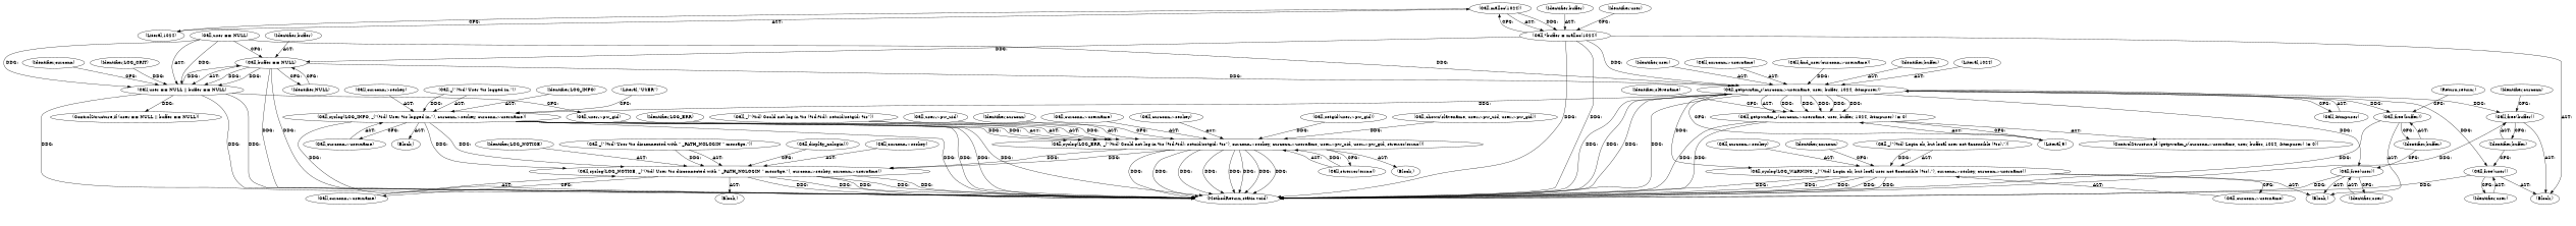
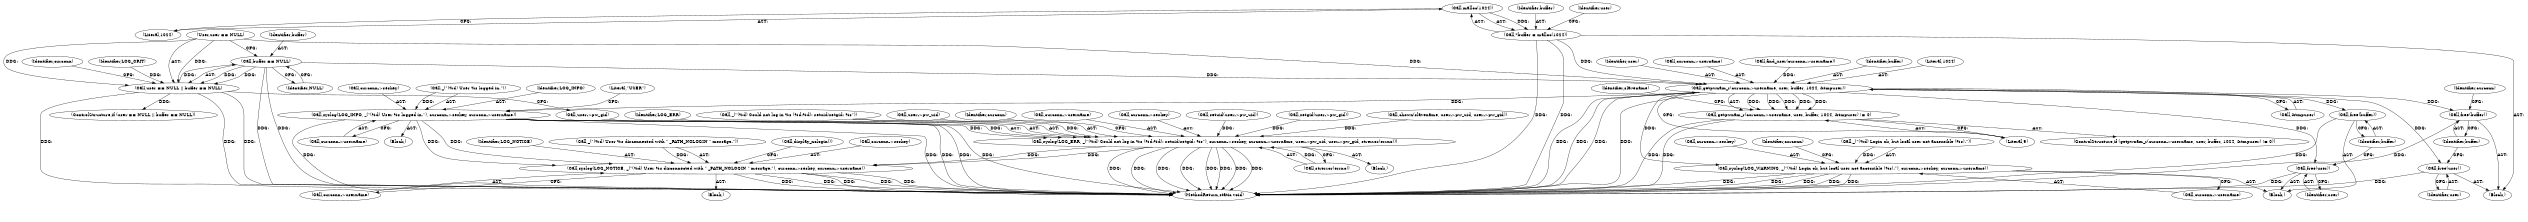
  digraph {
    n1 [label="(Call,malloc(1024))"]
    n2 [label="(Call,*buffer = malloc(1024))"]
    n3 [label="(Literal,1024)"]
    n4 [label="(Call,buffer == NULL)"]
    n5 [label="(Call,getpwnam_r(curconn->username, user, buffer, 1024, &tmpuser))"]
    n6 [label="(Block,)"]
    n7 [label="(MethodReturn,static void)"]
    n8 [label="(Call,user == NULL || buffer == NULL)"]
    n9 [label="(Identifier,NULL)"]
    n10 [label="(Call,getpwnam_r(curconn->username, user, buffer, 1024, &tmpuser) != 0)"]
    n11 [label="(Call,syslog(LOG_WARNING, _(\"(%d) Login ok, but local user not accessible (%s).\"), curconn->seskey, curconn->username))"]
    n12 [label="(Call,free(user))"]
    n13 [label="(Call,free(buffer))"]
    n14 [label="(Call,syslog(LOG_INFO, _(\"(%d) User %s logged in.\"), curconn->seskey, curconn->username))"]
    n15 [label="(Call,free(user))"]
    n16 [label="(Call,free(buffer))"]
    n17 [label="(Call,&tmpuser)"]
    n18 [label="(ControlStructure,if (user == NULL || buffer == NULL))"]
    n19 [label="(Call,user->pw_gid)"]
-   n20 [label="(Call,user == NULL)"]
+   n20 [label="(User,user == NULL)"]
    n21 [label="(Literal,9)"]
    n22 [label="(ControlStructure,if (getpwnam_r(curconn->username, user, buffer, 1024, &tmpuser) != 0))"]
    n23 [label="(Block,)"]
    n24 [label="(Call,curconn->username)"]
    n25 [label="(Identifier,user)"]
    n26 [label="(Identifier,buffer)"]
    n27 [label="(Call,syslog(LOG_ERR, _(\"(%d) Could not log in %s (%d:%d): setuid/setgid: %s\"), curconn->seskey, curconn->username, user->pw_uid, user->pw_gid, strerror(errno)))"]
    n28 [label="(Call,syslog(LOG_NOTICE, _(\"(%d) User %s disconnected with \" _PATH_NOLOGIN \" message.\"), curconn->seskey, curconn->username))"]
    n29 [label="(Block,)"]
    n30 [label="(Call,curconn->username)"]
    n31 [label="(Identifier,user)"]
    n32 [label="(Identifier,buffer)"]
    n33 [label="(Call,strerror(errno))"]
    n34 [label="(Block,)"]
    n35 [label="(Call,curconn->username)"]
    n36 [label="(Block,)"]
    n37 [label="(Call,curconn->username)"]
    n38 [label="(Identifier,slavename)"]
    n39 [label="(Identifier,user)"]
    n40 [label="(Call,curconn->seskey)"]
    n41 [label="(Identifier,curconn)"]
    n42 [label="(Call,curconn->seskey)"]
+   n43 [label="(Call,setuid(user->pw_uid))"]
    n44 [label="(Call,curconn->username)"]
    n45 [label="(Call,find_user(curconn->username))"]
    n46 [label="(Identifier,buffer)"]
    n47 [label="(Call,_(\"(%d) User %s disconnected with \" _PATH_NOLOGIN \" message.\"))"]
    n48 [label="(Call,setgid(user->pw_gid))"]
    n49 [label="(Call,chown(slavename, user->pw_uid, user->pw_gid))"]
    n50 [label="(Identifier,buffer)"]
    n51 [label="(Identifier,LOG_CRIT)"]
    n52 [label="(Call,display_nologin())"]
    n53 [label="(Call,_(\"(%d) User %s logged in.\"))"]
    n54 [label="(Identifier,LOG_ERR)"]
    n55 [label="(Identifier,buffer)"]
    n56 [label="(Call,_(\"(%d) Could not log in %s (%d:%d): setuid/setgid: %s\"))"]
    n57 [label="(Call,user->pw_uid)"]
    n58 [label="(Identifier,curconn)"]
    n59 [label="(Call,curconn->seskey)"]
    n60 [label="(Identifier,curconn)"]
-   n61 [label="(Return,return;)"]
    n62 [label="(Call,_(\"(%d) Login ok, but local user not accessible (%s).\"))"]
    n63 [label="(Literal,1024)"]
    n64 [label="(Identifier,LOG_INFO)"]
    n65 [label="(Identifier,user)"]
    n66 [label="(Literal,\"USER\")"]
    n67 [label="(Identifier,curconn)"]
    n68 [label="(Identifier,LOG_NOTICE)"]
    n69 [label="(Call,curconn->seskey)"]
    n1 -> n2 [label="AST: "]
    n1 -> n2 [label="DDG: "]
    n1 -> n3 [label="CFG: "]
-   n2 -> n1 [label="CFG: "]
-   n2 -> n4 [label="DDG: "]
+   n2 -> n1 [label="AST: "]
    n2 -> n5 [label="DDG: "]
    n2 -> n6 [label="AST: "]
    n2 -> n7 [label="DDG: "]
    n2 -> n7 [label="DDG: "]
    n3 -> n1 [label="AST: "]
    n4 -> n5 [label="DDG: "]
    n4 -> n7 [label="DDG: "]
    n4 -> n7 [label="DDG: "]
    n4 -> n8 [label="AST: "]
    n4 -> n8 [label="DDG: "]
    n4 -> n8 [label="DDG: "]
    n4 -> n9 [label="CFG: "]
    n5 -> n7 [label="DDG: "]
    n5 -> n7 [label="DDG: "]
    n5 -> n7 [label="DDG: "]
    n5 -> n7 [label="DDG: "]
    n5 -> n10 [label="AST: "]
    n5 -> n10 [label="DDG: "]
    n5 -> n10 [label="DDG: "]
    n5 -> n10 [label="DDG: "]
    n5 -> n10 [label="DDG: "]
    n5 -> n10 [label="DDG: "]
    n5 -> n11 [label="DDG: "]
    n5 -> n12 [label="DDG: "]
    n5 -> n13 [label="DDG: "]
    n5 -> n14 [label="DDG: "]
    n5 -> n15 [label="DDG: "]
    n5 -> n16 [label="DDG: "]
    n5 -> n17 [label="CFG: "]
    n8 -> n4 [label="DDG: "]
    n8 -> n7 [label="DDG: "]
    n8 -> n7 [label="DDG: "]
    n8 -> n7 [label="DDG: "]
    n8 -> n18 [label="DDG: "]
    n8 -> n19 [label="CFG: "]
    n9 -> n4 [label="CFG: "]
    n10 -> n7 [label="DDG: "]
    n10 -> n7 [label="DDG: "]
    n10 -> n21 [label="CFG: "]
    n10 -> n22 [label="AST: "]
    n11 -> n7 [label="DDG: "]
    n11 -> n7 [label="DDG: "]
    n11 -> n7 [label="DDG: "]
    n11 -> n7 [label="DDG: "]
    n11 -> n7 [label="DDG: "]
    n11 -> n23 [label="AST: "]
    n11 -> n24 [label="CFG: "]
    n12 -> n7 [label="DDG: "]
    n12 -> n23 [label="AST: "]
    n12 -> n25 [label="CFG: "]
    n13 -> n7 [label="DDG: "]
    n13 -> n23 [label="AST: "]
    n13 -> n26 [label="CFG: "]
    n14 -> n7 [label="DDG: "]
    n14 -> n7 [label="DDG: "]
    n14 -> n7 [label="DDG: "]
    n14 -> n7 [label="DDG: "]
    n14 -> n7 [label="DDG: "]
    n14 -> n27 [label="DDG: "]
    n14 -> n27 [label="DDG: "]
    n14 -> n28 [label="DDG: "]
    n14 -> n28 [label="DDG: "]
    n14 -> n29 [label="AST: "]
    n14 -> n30 [label="CFG: "]
    n15 -> n6 [label="AST: "]
    n15 -> n7 [label="DDG: "]
    n15 -> n31 [label="CFG: "]
    n16 -> n6 [label="AST: "]
    n16 -> n7 [label="DDG: "]
    n16 -> n32 [label="CFG: "]
    n17 -> n5 [label="AST: "]
    n19 -> n27 [label="AST: "]
    n20 -> n4 [label="CFG: "]
    n20 -> n5 [label="DDG: "]
    n20 -> n8 [label="AST: "]
    n20 -> n8 [label="DDG: "]
    n20 -> n8 [label="DDG: "]
    n21 -> n5 [label="CFG: "]
    n21 -> n10 [label="AST: "]
    n24 -> n11 [label="AST: "]
    n25 -> n12 [label="AST: "]
    n26 -> n12 [label="CFG: "]
    n26 -> n13 [label="AST: "]
    n27 -> n7 [label="DDG: "]
    n27 -> n7 [label="DDG: "]
    n27 -> n7 [label="DDG: "]
    n27 -> n7 [label="DDG: "]
    n27 -> n7 [label="DDG: "]
    n27 -> n7 [label="DDG: "]
    n27 -> n7 [label="DDG: "]
    n27 -> n7 [label="DDG: "]
    n27 -> n28 [label="DDG: "]
    n27 -> n28 [label="DDG: "]
    n27 -> n33 [label="CFG: "]
    n27 -> n34 [label="AST: "]
    n28 -> n7 [label="DDG: "]
    n28 -> n7 [label="DDG: "]
    n28 -> n7 [label="DDG: "]
    n28 -> n7 [label="DDG: "]
    n28 -> n7 [label="DDG: "]
    n28 -> n35 [label="CFG: "]
    n28 -> n36 [label="AST: "]
    n30 -> n14 [label="AST: "]
    n31 -> n15 [label="AST: "]
    n32 -> n15 [label="CFG: "]
    n32 -> n16 [label="AST: "]
    n33 -> n27 [label="AST: "]
    n33 -> n27 [label="DDG: "]
    n35 -> n28 [label="AST: "]
    n37 -> n27 [label="AST: "]
    n38 -> n10 [label="CFG: "]
    n39 -> n5 [label="AST: "]
    n40 -> n27 [label="AST: "]
    n41 -> n8 [label="CFG: "]
    n42 -> n14 [label="AST: "]
+   n43 -> n27 [label="DDG: "]
    n44 -> n5 [label="AST: "]
    n45 -> n5 [label="DDG: "]
    n46 -> n2 [label="AST: "]
    n47 -> n28 [label="AST: "]
    n47 -> n28 [label="DDG: "]
    n48 -> n27 [label="DDG: "]
    n49 -> n27 [label="DDG: "]
    n50 -> n5 [label="AST: "]
    n51 -> n8 [label="DDG: "]
    n52 -> n28 [label="CFG: "]
    n53 -> n14 [label="AST: "]
    n53 -> n14 [label="DDG: "]
    n54 -> n27 [label="AST: "]
    n55 -> n4 [label="AST: "]
    n56 -> n27 [label="AST: "]
    n56 -> n27 [label="DDG: "]
    n57 -> n27 [label="AST: "]
    n58 -> n27 [label="CFG: "]
    n59 -> n28 [label="AST: "]
    n60 -> n11 [label="CFG: "]
-   n61 -> n13 [label="CFG: "]
    n62 -> n11 [label="AST: "]
    n62 -> n11 [label="DDG: "]
    n63 -> n5 [label="AST: "]
    n64 -> n14 [label="AST: "]
    n65 -> n2 [label="CFG: "]
    n66 -> n14 [label="CFG: "]
    n67 -> n16 [label="CFG: "]
    n68 -> n28 [label="AST: "]
    n69 -> n11 [label="AST: "]
  }
